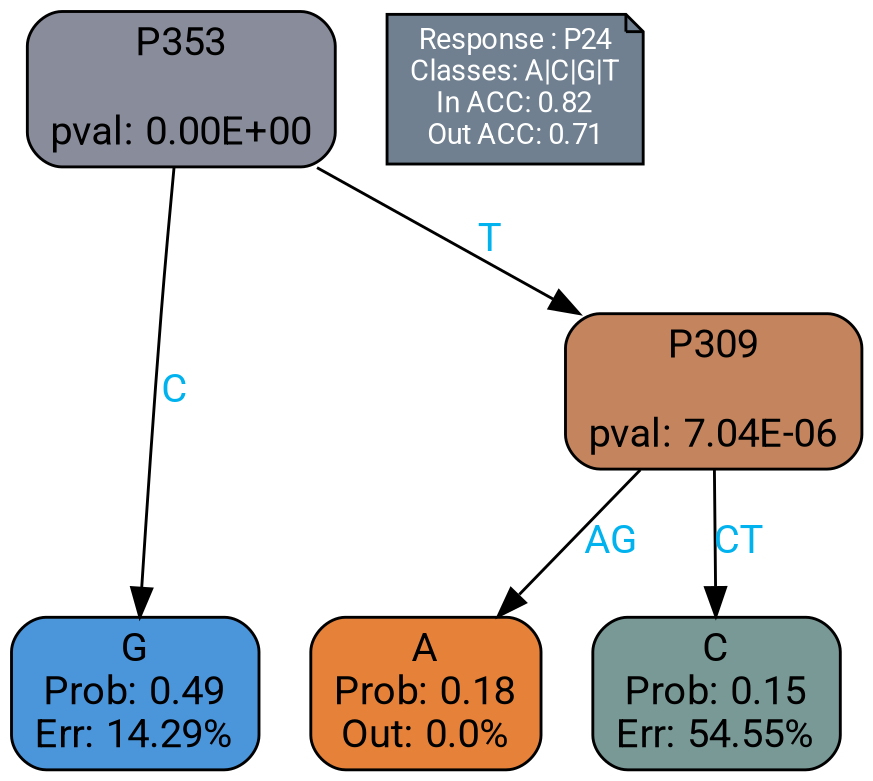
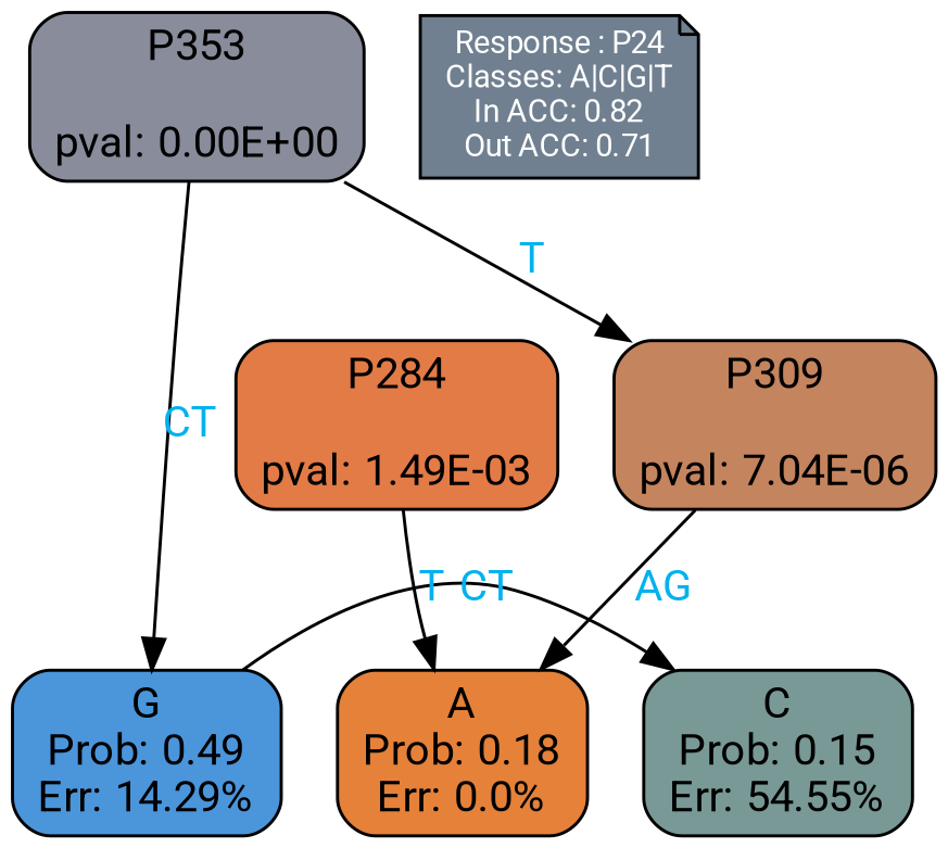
  digraph {
    fontname=Roboto
    ranksep=equally
    splines=polylines
    node [color=black fontname=Roboto shape=box style="filled, rounded"]
    edge [fontcolor=deepskyblue2 fontname=Roboto]
-   n1 [fillcolor="#e58139" label="A\nProb: 0.18\nOut: 0.0%"]
+   n1 [fillcolor="#e58139" label="A\nProb: 0.18\nErr: 0.0%"]
    n2 [fillcolor="#789996" label="C\nProb: 0.15\nErr: 54.55%"]
    n3 [fillcolor="#4b95db" label="G\nProb: 0.49\nErr: 14.29%"]
    n4 [align=left fillcolor=slategray fontcolor=white fontsize=10 label="Response : P24\nClasses: A|C|G|T\nIn ACC: 0.82\nOut ACC: 0.71\n" shape=note style=filled]
    n5 [fillcolor="#898c9a" label="P353\n\npval: 0.00E+00"]
    n6 [fillcolor="#c4845e" label="P309\n\npval: 7.04E-06"]
+   n7 [fillcolor="#e37b46" label="P284\n\npval: 1.49E-03"]
    subgraph sub_1 {
      rank=same
      n1
      n2
      n3
    }
    subgraph sub_2 {
      rank=same
      n4
      n5
    }
-   n5 -> n3 [label=C]
+   n5 -> n3 [label=CT]
    n5 -> n6 [label=T]
    n6 -> n1 [label=AG]
-   n6 -> n2 [label=CT]
+   n3 -> n2 [label=CT]
+   n7 -> n1 [label=T]
  }
